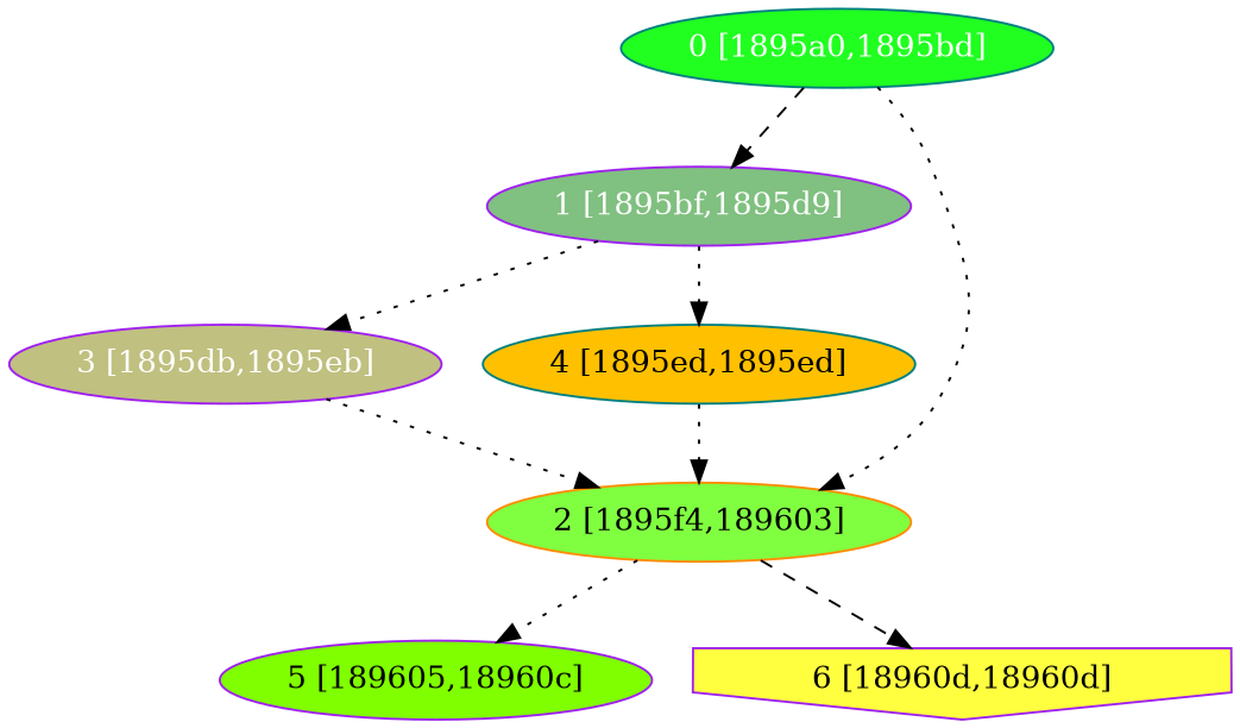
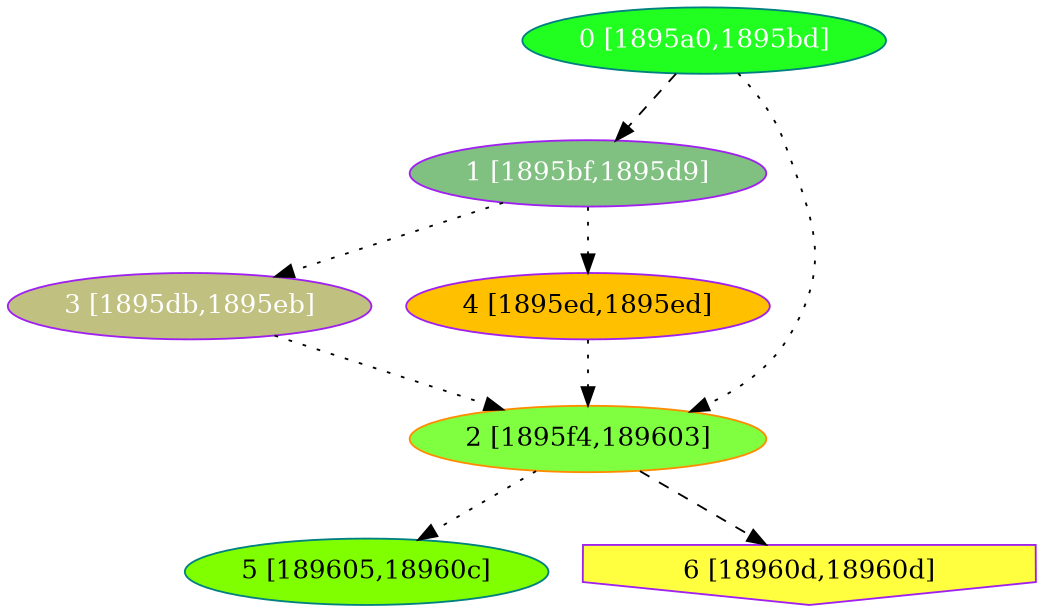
  digraph {
    node [color=purple fontcolor="#000000" shape=oval style=filled]
    edge [style=dotted]
    n1 [color=teal fillcolor="#20FF20" fontcolor="#ffffff" label="0 [1895a0,1895bd]"]
    n2 [fillcolor="#80C080" fontcolor="#ffffff" label="1 [1895bf,1895d9]"]
    n3 [color=darkorange fillcolor="#80FF40" label="2 [1895f4,189603]"]
    n4 [fillcolor="#C0C080" fontcolor="#ffffff" label="3 [1895db,1895eb]"]
-   n5 [color=teal fillcolor="#FFC000" label="4 [1895ed,1895ed]"]
-   n6 [fillcolor="#80FF00" label="5 [189605,18960c]"]
+   n5 [fillcolor="#FFC000" label="4 [1895ed,1895ed]"]
+   n6 [color=teal fillcolor="#80FF00" label="5 [189605,18960c]"]
    n7 [fillcolor="#FFFF40" label="6 [18960d,18960d]" shape=invhouse]
    n1 -> n2 [style=dashed]
    n1 -> n3
    n2 -> n4
    n2 -> n5
    n3 -> n6
    n3 -> n7 [style=dashed]
    n4 -> n3
    n5 -> n3
  }
